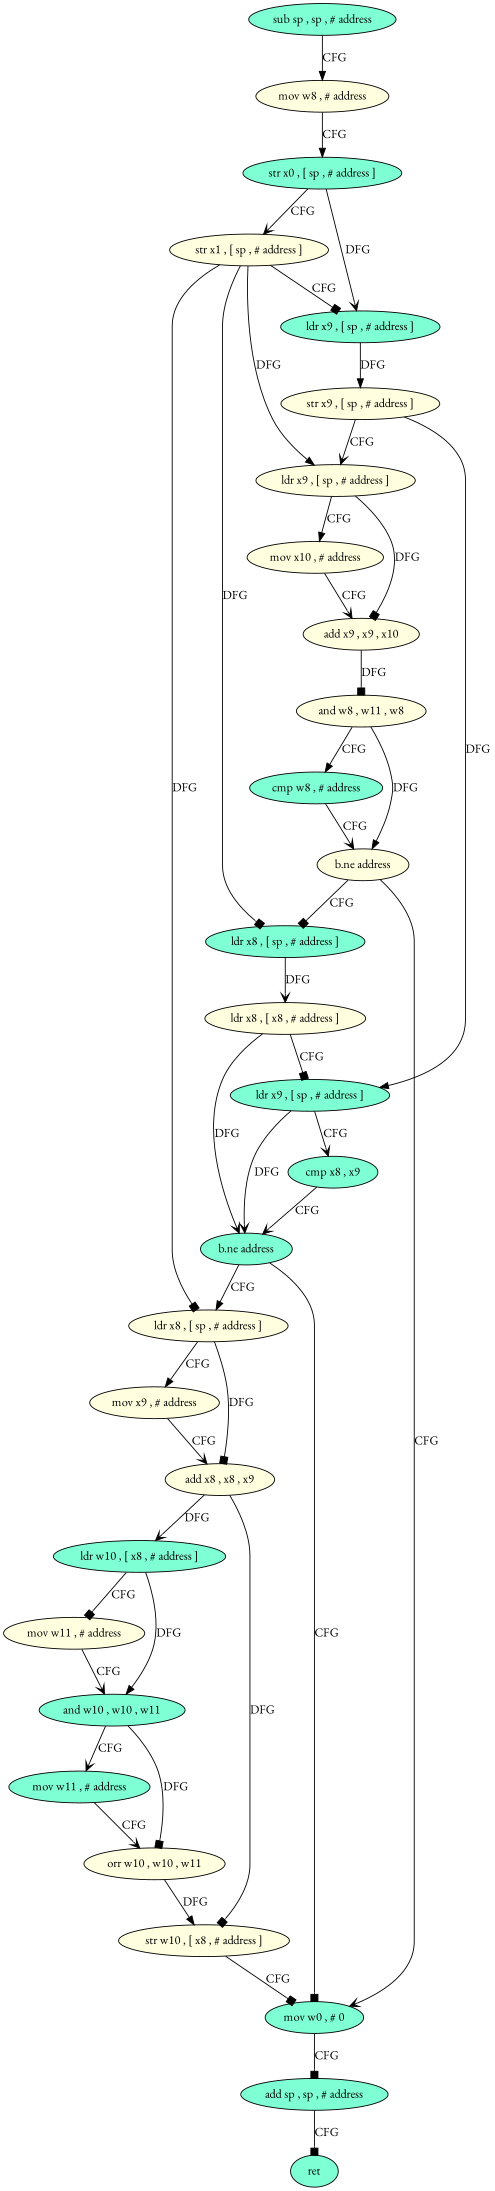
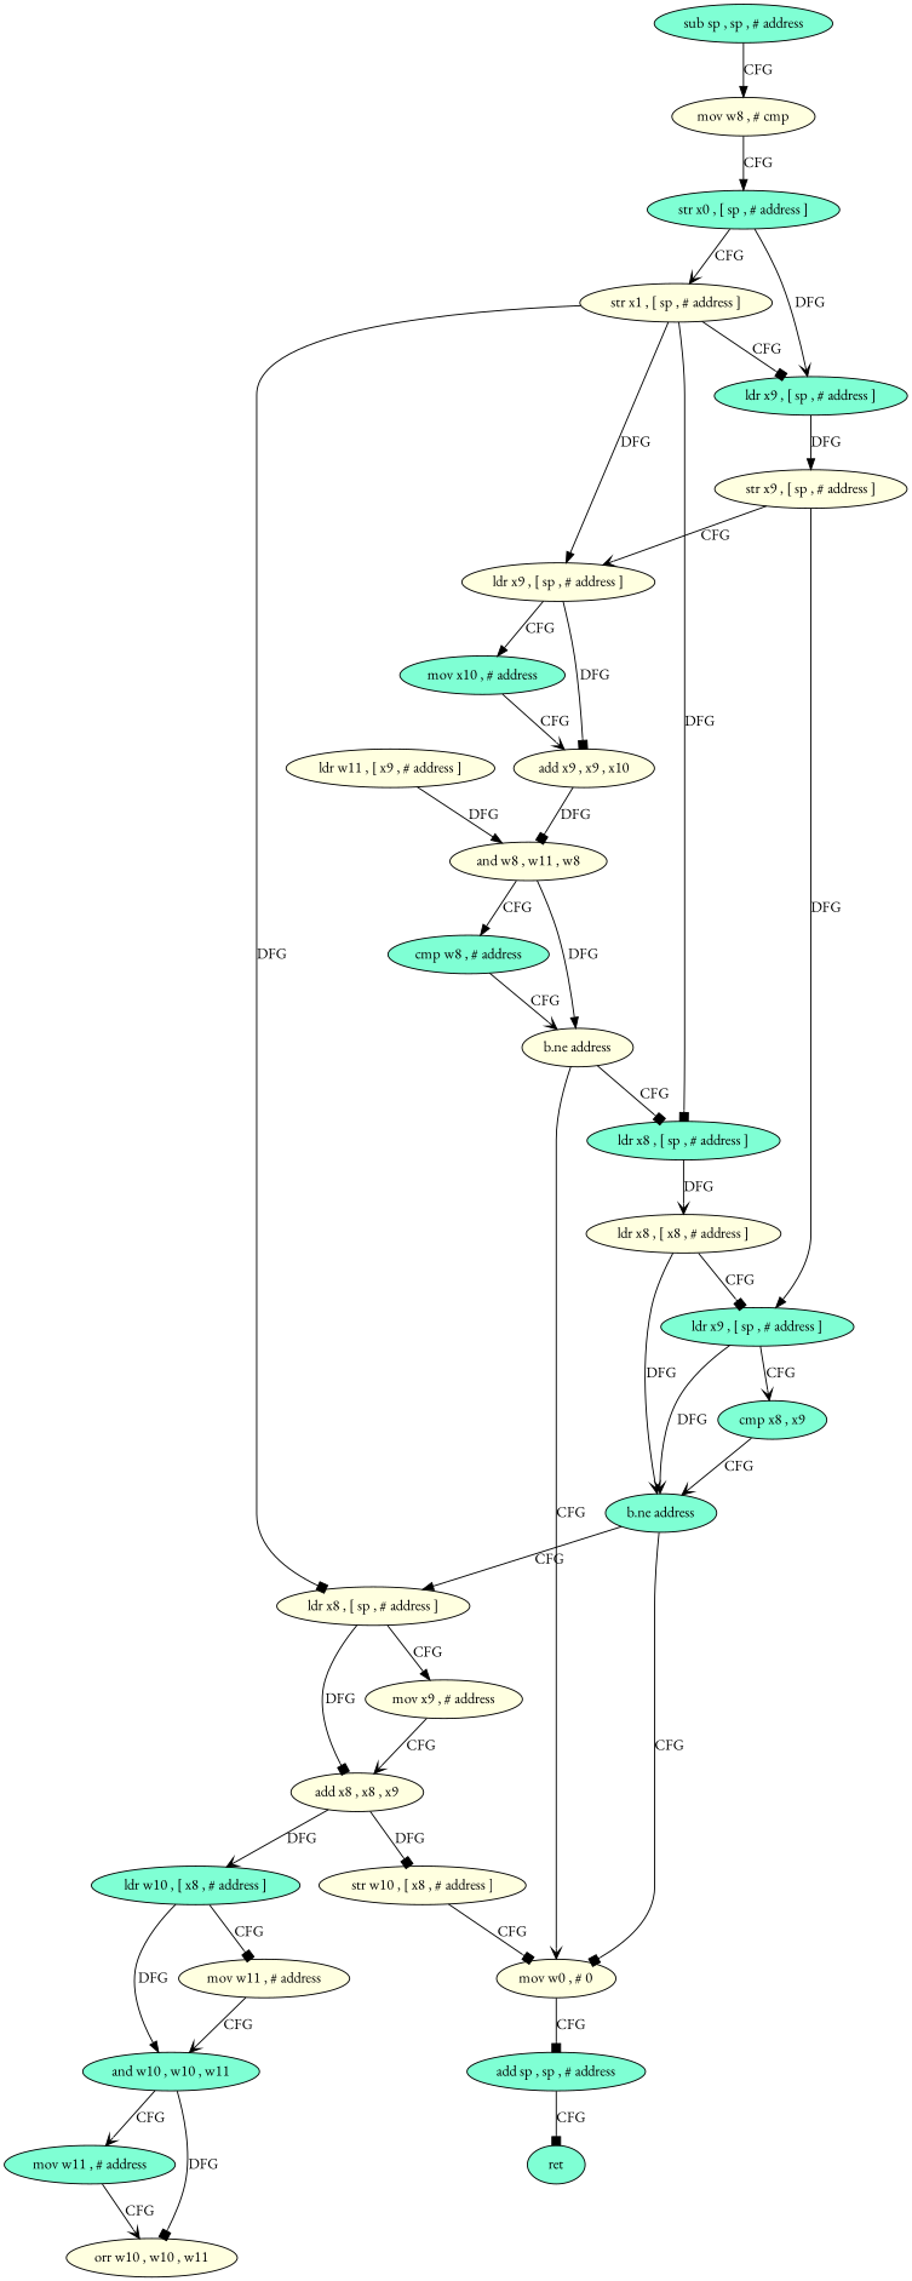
  digraph {
    fontname="EB Garamond"
    node [fillcolor=lightyellow fontname="EB Garamond" style=filled]
    edge [arrowhead=vee fontname="EB Garamond"]
    n1 [fillcolor=aquamarine label="sub sp , sp , # address"]
-   n2 [label="mov w8 , # address"]
+   n2 [label="mov w8 , # cmp"]
    n3 [fillcolor=aquamarine label="str x0 , [ sp , # address ]"]
    n4 [label="str x1 , [ sp , # address ]"]
    n5 [fillcolor=aquamarine label="ldr x9 , [ sp , # address ]"]
    n6 [label="ldr x9 , [ sp , # address ]"]
    n7 [fillcolor=aquamarine label="ldr x8 , [ sp , # address ]"]
    n8 [label="ldr x8 , [ sp , # address ]"]
    n9 [label="str x9 , [ sp , # address ]"]
-   n10 [label="mov x10 , # address"]
+   n10 [fillcolor=aquamarine label="mov x10 , # address"]
    n11 [label="add x9 , x9 , x10"]
    n12 [label="ldr x8 , [ x8 , # address ]"]
    n13 [label="mov x9 , # address"]
    n14 [label="add x8 , x8 , x9"]
    n15 [fillcolor=aquamarine label="ldr x9 , [ sp , # address ]"]
    n16 [fillcolor=aquamarine label="b.ne address"]
    n17 [fillcolor=aquamarine label="cmp x8 , x9"]
    n18 [label="and w8 , w11 , w8"]
+   n19 [label="ldr w11 , [ x9 , # address ]"]
    n20 [fillcolor=aquamarine label="cmp w8 , # address"]
    n21 [label="b.ne address"]
-   n22 [fillcolor=aquamarine label="mov w0 , # 0"]
+   n22 [label="mov w0 , # 0"]
    n23 [fillcolor=aquamarine label="add sp , sp , # address"]
    n24 [fillcolor=aquamarine label=ret]
    n25 [fillcolor=aquamarine label="ldr w10 , [ x8 , # address ]"]
    n26 [label="str w10 , [ x8 , # address ]"]
    n27 [label="mov w11 , # address"]
    n28 [fillcolor=aquamarine label="and w10 , w10 , w11"]
    n29 [fillcolor=aquamarine label="mov w11 , # address"]
    n30 [label="orr w10 , w10 , w11"]
    n1 -> n2 [arrowhead=normal label=CFG]
    n2 -> n3 [arrowhead=normal label=CFG]
    n3 -> n4 [label=CFG]
    n3 -> n5 [label=DFG]
    n4 -> n5 [arrowhead=box label=CFG]
    n4 -> n6 [arrowhead=normal label=DFG]
    n4 -> n7 [arrowhead=box label=DFG]
    n4 -> n8 [arrowhead=box label=DFG]
    n5 -> n9 [arrowhead=normal label=DFG]
    n6 -> n10 [arrowhead=normal label=CFG]
    n6 -> n11 [arrowhead=box label=DFG]
    n7 -> n12 [label=DFG]
    n8 -> n13 [arrowhead=normal label=CFG]
    n8 -> n14 [arrowhead=box label=DFG]
    n9 -> n6 [label=CFG]
    n9 -> n15 [arrowhead=normal label=DFG]
    n10 -> n11 [label=CFG]
    n11 -> n18 [arrowhead=box label=DFG]
    n12 -> n15 [arrowhead=box label=CFG]
    n12 -> n16 [label=DFG]
    n13 -> n14 [label=CFG]
    n14 -> n25 [label=DFG]
    n14 -> n26 [arrowhead=box label=DFG]
    n15 -> n16 [label=DFG]
    n15 -> n17 [label=CFG]
    n16 -> n8 [arrowhead=normal label=CFG]
    n16 -> n22 [arrowhead=box label=CFG]
    n17 -> n16 [label=CFG]
    n18 -> n20 [arrowhead=normal label=CFG]
    n18 -> n21 [arrowhead=normal label=DFG]
+   n19 -> n18 [arrowhead=normal label=DFG]
    n20 -> n21 [label=CFG]
    n21 -> n7 [arrowhead=box label=CFG]
    n21 -> n22 [label=CFG]
    n22 -> n23 [arrowhead=box label=CFG]
    n23 -> n24 [arrowhead=box label=CFG]
    n25 -> n27 [arrowhead=box label=CFG]
    n25 -> n28 [arrowhead=normal label=DFG]
    n26 -> n22 [arrowhead=box label=CFG]
    n27 -> n28 [label=CFG]
    n28 -> n29 [label=CFG]
    n28 -> n30 [arrowhead=box label=DFG]
    n29 -> n30 [label=CFG]
-   n30 -> n26 [arrowhead=normal label=DFG]
  }
